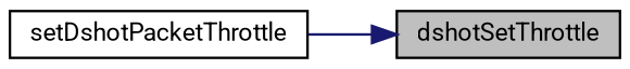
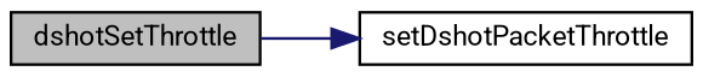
  digraph {
    rankdir=LR
    fontname=Roboto
    node [color=black fontname=Roboto fontsize=10 shape=record style=filled]
    n1 [fillcolor=grey75 fontcolor=black height=0.2 label=dshotSetThrottle width=0.4]
    n2 [fillcolor=white height=0.2 label=setDshotPacketThrottle width=0.4]
-   n2 -> n1 [color=midnightblue fontname=Roboto fontsize=10 labelfontname=FreeSans labelfontsize=10 style=solid]
+   n1 -> n2 [color=midnightblue fontname=Roboto fontsize=10 labelfontname=FreeSans labelfontsize=10 style=solid]
  }
